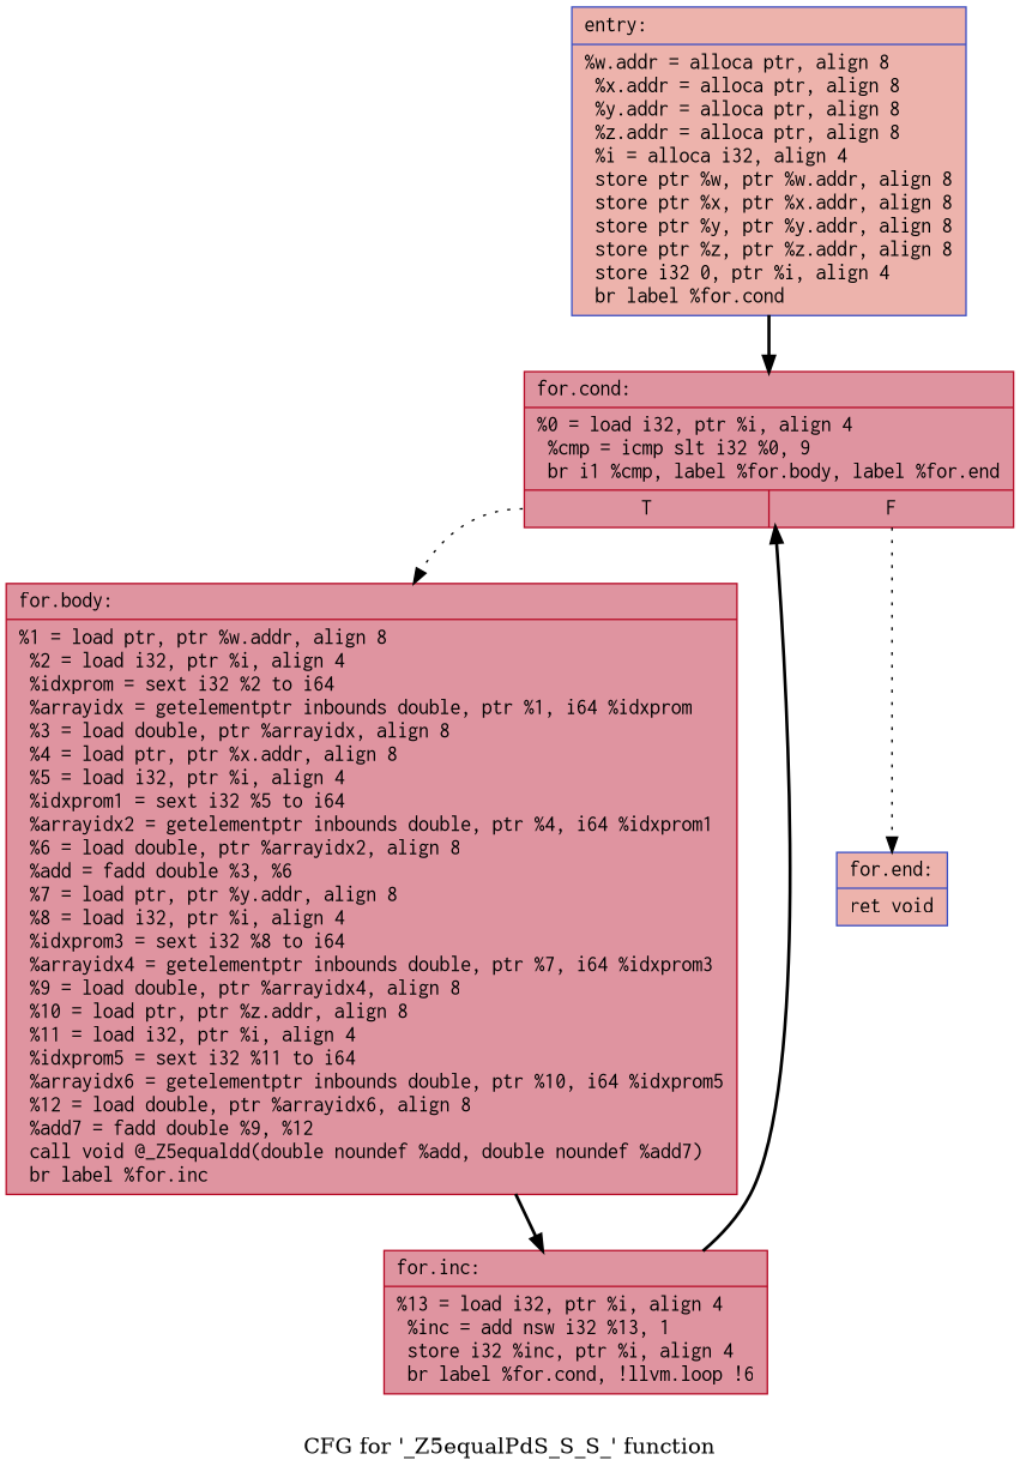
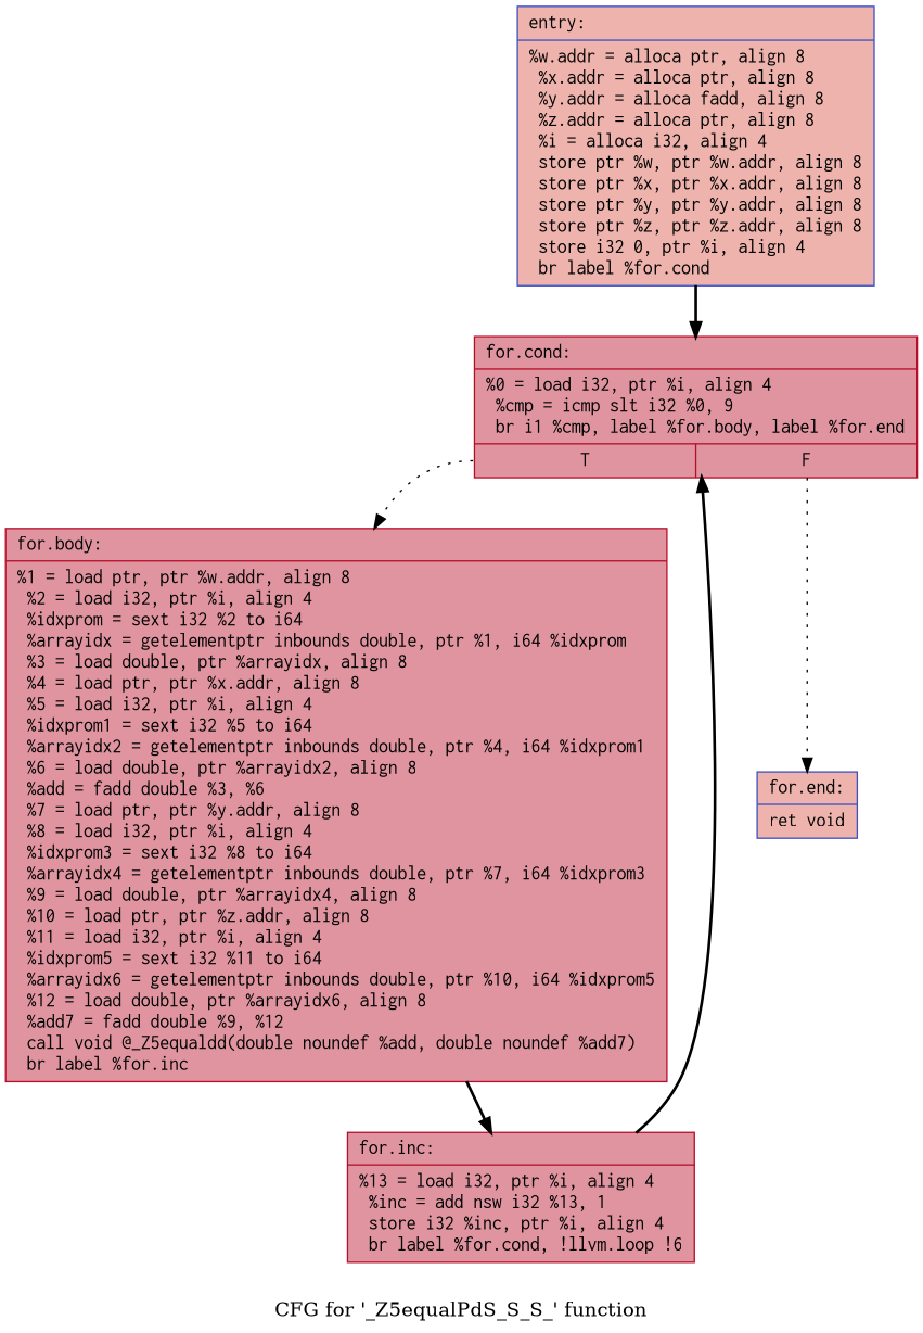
  digraph {
    label="CFG for '_Z5equalPdS_S_S_' function"
    node [color="#b70d28ff" fillcolor="#b70d2870" fontname=Courier shape=record style=filled]
    edge [style=bold]
-   n1 [color="#3d50c3ff" fillcolor="#d6524470" label="{entry:\l|  %w.addr = alloca ptr, align 8\l  %x.addr = alloca ptr, align 8\l  %y.addr = alloca ptr, align 8\l  %z.addr = alloca ptr, align 8\l  %i = alloca i32, align 4\l  store ptr %w, ptr %w.addr, align 8\l  store ptr %x, ptr %x.addr, align 8\l  store ptr %y, ptr %y.addr, align 8\l  store ptr %z, ptr %z.addr, align 8\l  store i32 0, ptr %i, align 4\l  br label %for.cond\l}"]
+   n1 [color="#3d50c3ff" fillcolor="#d6524470" label="{entry:\l|  %w.addr = alloca ptr, align 8\l  %x.addr = alloca ptr, align 8\l  %y.addr = alloca fadd, align 8\l  %z.addr = alloca ptr, align 8\l  %i = alloca i32, align 4\l  store ptr %w, ptr %w.addr, align 8\l  store ptr %x, ptr %x.addr, align 8\l  store ptr %y, ptr %y.addr, align 8\l  store ptr %z, ptr %z.addr, align 8\l  store i32 0, ptr %i, align 4\l  br label %for.cond\l}"]
    n2 [label="{for.cond:\l|  %0 = load i32, ptr %i, align 4\l  %cmp = icmp slt i32 %0, 9\l  br i1 %cmp, label %for.body, label %for.end\l|{<s0>T|<s1>F}}"]
    n3 [label="{for.body:\l|  %1 = load ptr, ptr %w.addr, align 8\l  %2 = load i32, ptr %i, align 4\l  %idxprom = sext i32 %2 to i64\l  %arrayidx = getelementptr inbounds double, ptr %1, i64 %idxprom\l  %3 = load double, ptr %arrayidx, align 8\l  %4 = load ptr, ptr %x.addr, align 8\l  %5 = load i32, ptr %i, align 4\l  %idxprom1 = sext i32 %5 to i64\l  %arrayidx2 = getelementptr inbounds double, ptr %4, i64 %idxprom1\l  %6 = load double, ptr %arrayidx2, align 8\l  %add = fadd double %3, %6\l  %7 = load ptr, ptr %y.addr, align 8\l  %8 = load i32, ptr %i, align 4\l  %idxprom3 = sext i32 %8 to i64\l  %arrayidx4 = getelementptr inbounds double, ptr %7, i64 %idxprom3\l  %9 = load double, ptr %arrayidx4, align 8\l  %10 = load ptr, ptr %z.addr, align 8\l  %11 = load i32, ptr %i, align 4\l  %idxprom5 = sext i32 %11 to i64\l  %arrayidx6 = getelementptr inbounds double, ptr %10, i64 %idxprom5\l  %12 = load double, ptr %arrayidx6, align 8\l  %add7 = fadd double %9, %12\l  call void @_Z5equaldd(double noundef %add, double noundef %add7)\l  br label %for.inc\l}"]
    n4 [color="#3d50c3ff" fillcolor="#d6524470" label="{for.end:\l|  ret void\l}"]
    n5 [label="{for.inc:\l|  %13 = load i32, ptr %i, align 4\l  %inc = add nsw i32 %13, 1\l  store i32 %inc, ptr %i, align 4\l  br label %for.cond, !llvm.loop !6\l}"]
    n1 -> n2
    n2 -> n3 [tailport=s0 style=dotted]
    n2 -> n4 [tailport=s1 style=dotted]
    n3 -> n5
    n5 -> n2
  }
